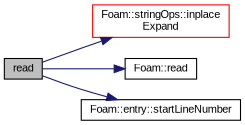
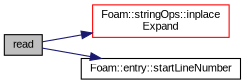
  digraph {
    fontname="Liberation Sans"
    rankdir=LR
    node [color=black fontname="Liberation Sans" fontsize=10 shape=record]
    edge [color=midnightblue fontname="Liberation Sans" fontsize=10 labelfontname=Helvetica labelfontsize=10 style=solid]
    n1 [fillcolor=grey75 fontcolor=black height=0.2 label=read style=filled width=0.4]
    n2 [color=red height=0.2 label="Foam::stringOps::inplace\lExpand" width=0.4]
-   n3 [height=0.2 label="Foam::read" width=0.4]
    n4 [height=0.2 label="Foam::entry::startLineNumber" width=0.4]
    n1 -> n2
-   n1 -> n3
    n1 -> n4
  }
